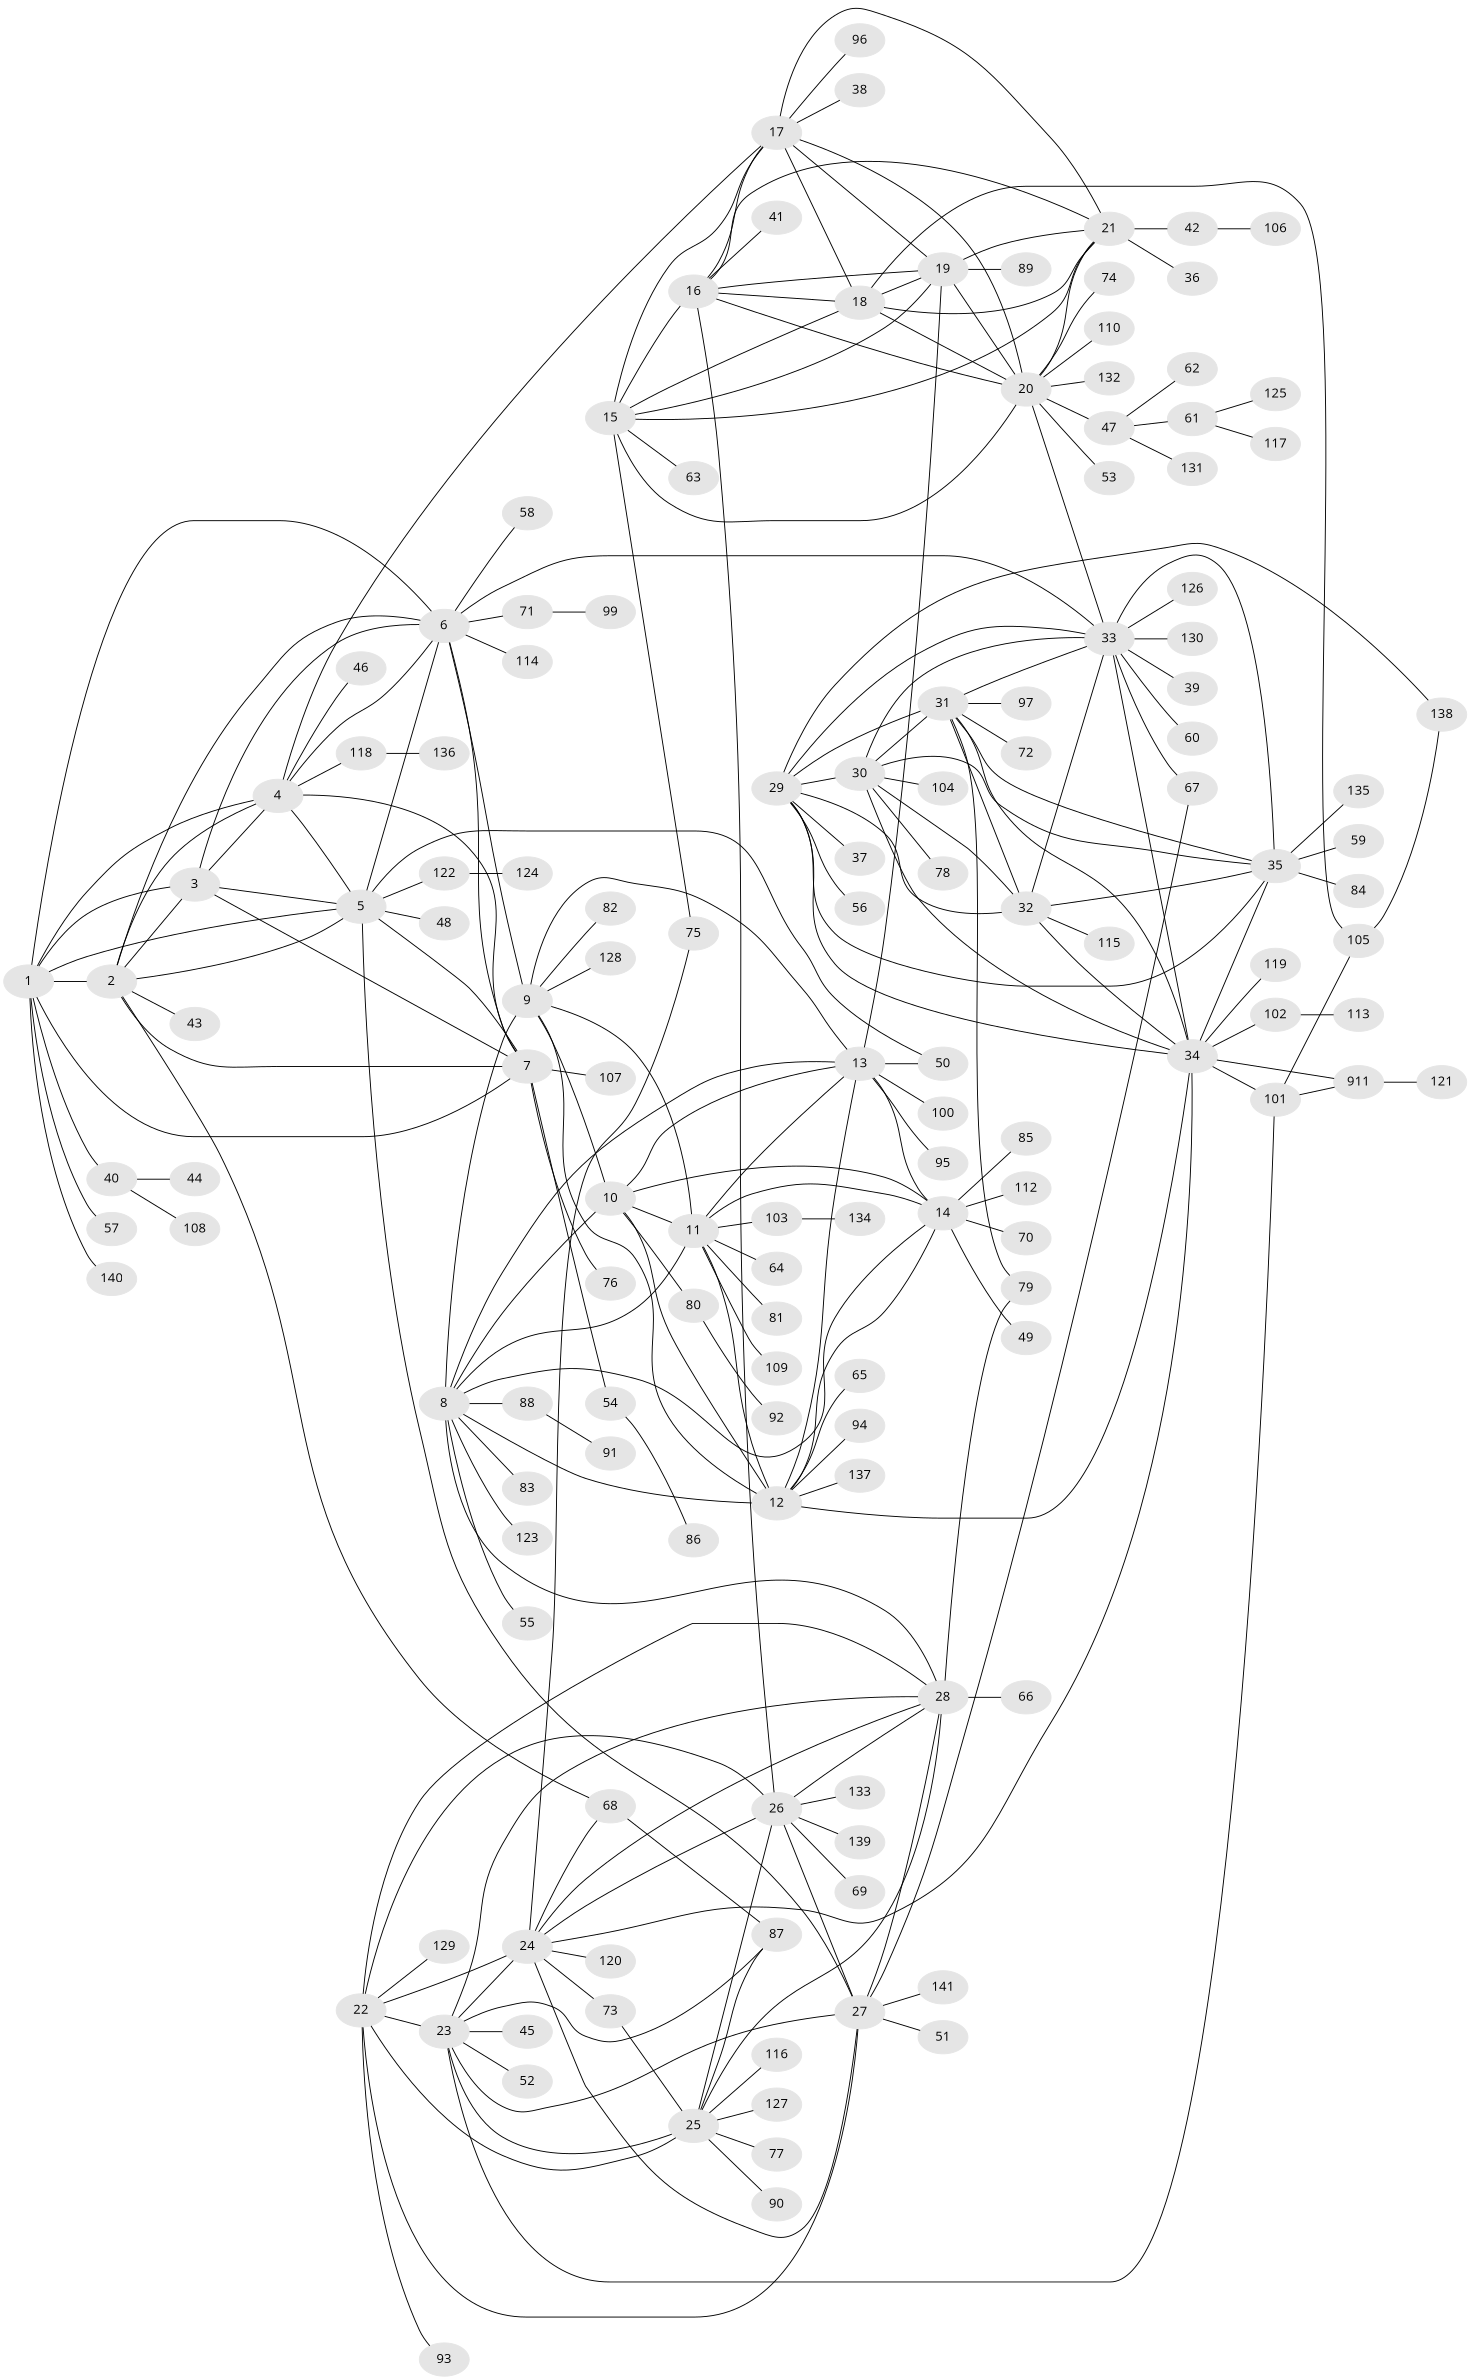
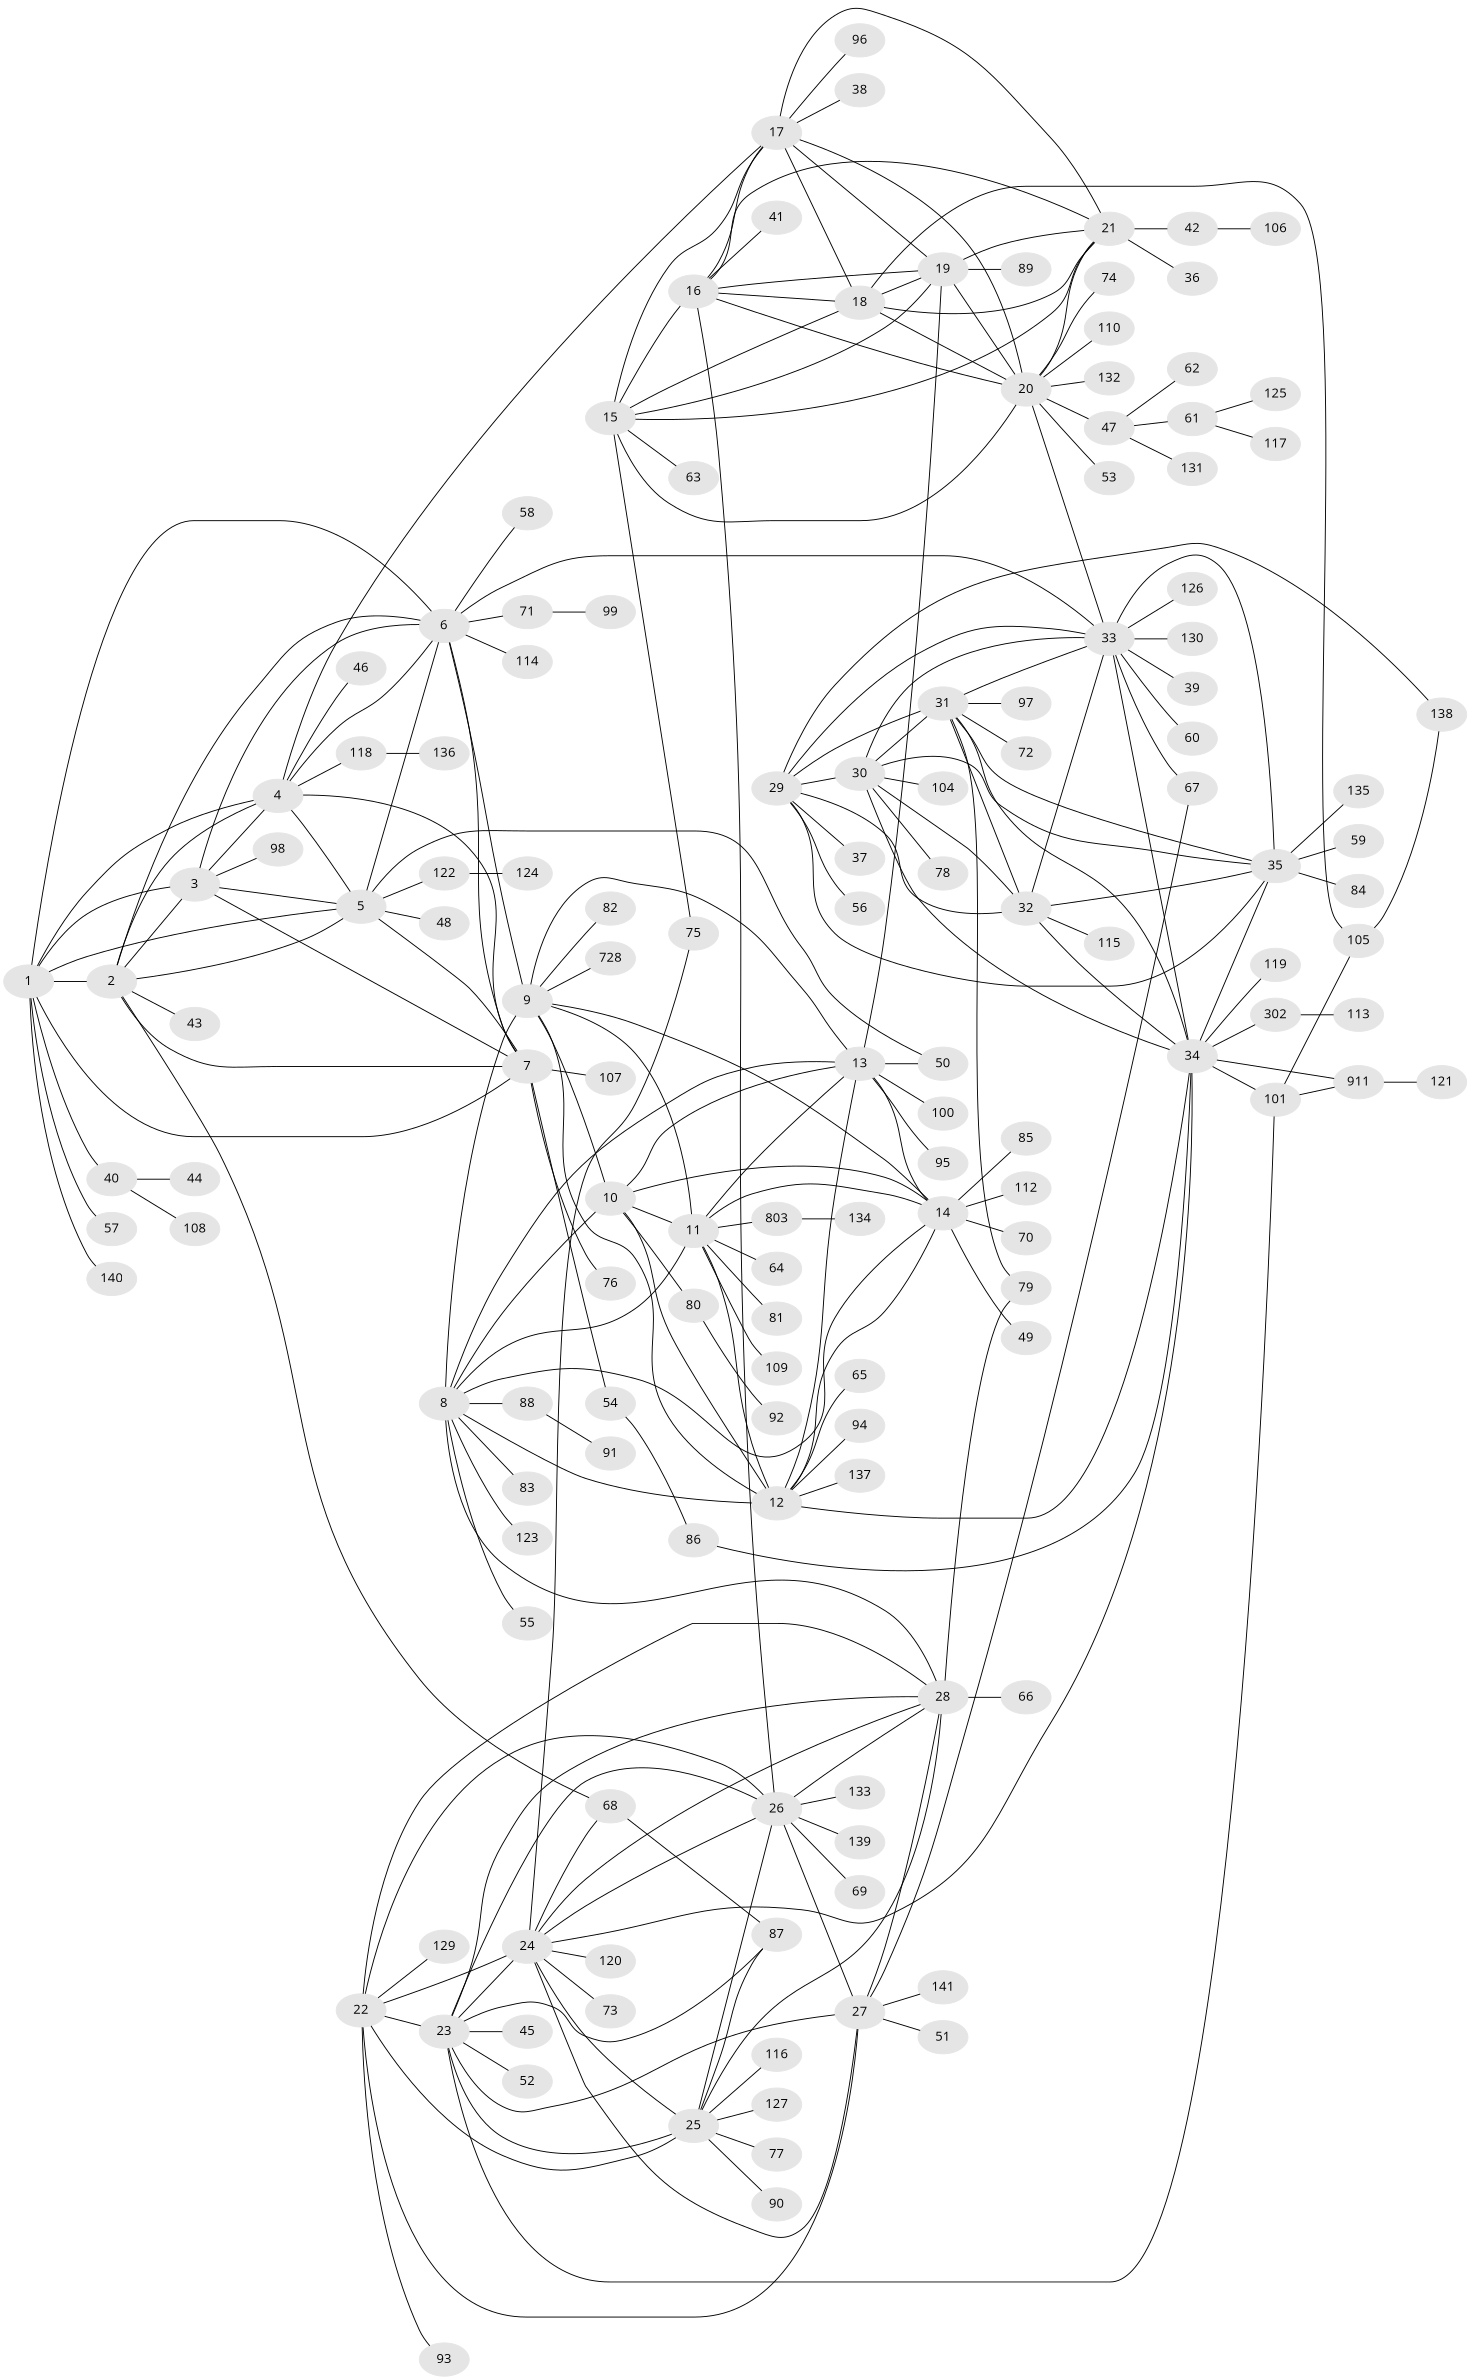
  graph {
    fontname="Open Sans"
    rankdir=LR
    node [color=gray90 fontname="Open Sans" style=filled]
    edge [fontname="Open Sans"]
    1
    2
    3
    4
    5
    6
    7
    40
    57
    140
    43
    68
+   98
    17
    46
    118
    27
    48
    50
    122
    9
    33
    58
    71
    114
    54
    76
    107
    44
    108
    87
    19
    18
    20
    21
    38
    96
    136
    28
    51
    67
    141
    124
    10
    11
    12
    13
    14
    82
-   128
+   128 [label=728]
    34
    35
    39
    60
    126
    130
    99
    86
    8
    55
    83
    88
    123
    80
    64
    81
-   103
+   103 [label=803]
    109
    65
    94
    137
    95
    100
    49
    70
    85
    112
    66
    79
    91
    92
    134
    101
-   102
+   102 [label=302]
    n85 [label=911]
    119
    89
    15
    16
    63
    75
    26
    41
    105
    47
    53
    74
    110
    132
    36
    42
    69
    133
    139
    138
    61
    62
    131
    106
    22
    23
    24
    25
    93
    129
    45
    52
    73
    120
    77
    90
    116
    127
    29
    30
    31
    32
    37
    56
    78
    104
    72
    97
    115
    59
    84
    135
    113
    121
    117
    125
    1 -- 2
    1 -- 3
    1 -- 4
    1 -- 5
    1 -- 6
    1 -- 7
    1 -- 40
    1 -- 57
    1 -- 140
    2 -- 3
    2 -- 4
    2 -- 5
    2 -- 6
    2 -- 7
    2 -- 43
    2 -- 68
    3 -- 4
    3 -- 5
    3 -- 6
    3 -- 7
+   3 -- 98
    4 -- 5
    4 -- 6
    4 -- 7
    4 -- 17
    4 -- 46
    4 -- 118
    5 -- 6
    5 -- 7
-   5 -- 27
    5 -- 48
    5 -- 50
    5 -- 122
    6 -- 7
    6 -- 9
    6 -- 33
    6 -- 58
    6 -- 71
    6 -- 114
    7 -- 54
    7 -- 76
    7 -- 107
    40 -- 44
    40 -- 108
    68 -- 87
    17 -- 19
    17 -- 18
    17 -- 20
    17 -- 21
    17 -- 38
    17 -- 96
    118 -- 136
    27 -- 28
    27 -- 51
    27 -- 67
    27 -- 141
    122 -- 124
    9 -- 10
    9 -- 11
    9 -- 12
    9 -- 13
+   9 -- 14
    9 -- 82
    9 -- 128
    33 -- 67
    33 -- 34
    33 -- 35
    33 -- 39
    33 -- 60
    33 -- 126
    33 -- 130
    71 -- 99
    54 -- 86
    19 -- 20
    19 -- 21
    19 -- 89
    18 -- 19
    18 -- 20
    18 -- 21
    18 -- 105
    20 -- 33
    20 -- 21
    20 -- 47
    20 -- 53
    20 -- 74
    20 -- 110
    20 -- 132
    21 -- 36
    21 -- 42
    28 -- 66
    28 -- 79
    10 -- 11
    10 -- 12
    10 -- 13
    10 -- 14
    10 -- 80
    11 -- 12
    11 -- 13
    11 -- 14
    11 -- 64
    11 -- 81
    11 -- 103
    11 -- 109
    12 -- 13
    12 -- 14
    12 -- 34
    12 -- 65
    12 -- 94
    12 -- 137
    13 -- 50
    13 -- 19
    13 -- 14
    13 -- 95
    13 -- 100
    14 -- 49
    14 -- 70
    14 -- 85
    14 -- 112
    34 -- 35
    34 -- 101
    34 -- 102
    34 -- n85
    34 -- 119
    35 -- 59
    35 -- 84
    35 -- 135
    8 -- 9
    8 -- 28
    8 -- 10
    8 -- 11
    8 -- 12
    8 -- 13
    8 -- 14
    8 -- 55
    8 -- 83
    8 -- 88
    8 -- 123
    88 -- 91
    80 -- 92
    103 -- 134
    101 -- n85
    101 -- 105
    102 -- 113
    n85 -- 121
    15 -- 17
    15 -- 19
    15 -- 18
    15 -- 20
    15 -- 21
    15 -- 16
    15 -- 63
    15 -- 75
    16 -- 17
    16 -- 19
    16 -- 18
    16 -- 20
    16 -- 21
    16 -- 26
    16 -- 41
    26 -- 27
    26 -- 28
    26 -- 69
    26 -- 133
    26 -- 139
    105 -- 138
    47 -- 61
    47 -- 62
    47 -- 131
    42 -- 106
    61 -- 117
    61 -- 125
    22 -- 27
    22 -- 28
    22 -- 26
    22 -- 23
    22 -- 24
    22 -- 25
    22 -- 93
    22 -- 129
    23 -- 27
    23 -- 87
    23 -- 28
    23 -- 101
+   23 -- 26
    23 -- 24
    23 -- 25
    23 -- 45
    23 -- 52
    24 -- 68
    24 -- 27
    24 -- 28
    24 -- 34
    24 -- 75
    24 -- 26
-   73 -- 25
+   24 -- 25
    24 -- 73
    24 -- 120
    25 -- 87
    25 -- 28
    25 -- 26
    25 -- 77
    25 -- 90
    25 -- 116
    25 -- 127
    29 -- 33
-   29 -- 34
+   86 -- 34
    29 -- 35
    29 -- 138
    29 -- 30
    29 -- 31
    29 -- 32
    29 -- 37
    29 -- 56
    30 -- 33
    30 -- 34
    30 -- 35
    30 -- 31
    30 -- 32
    30 -- 78
    30 -- 104
    31 -- 33
    31 -- 34
    31 -- 35
    31 -- 79
    31 -- 32
    31 -- 72
    31 -- 97
    32 -- 33
    32 -- 34
    32 -- 35
    32 -- 115
  }
